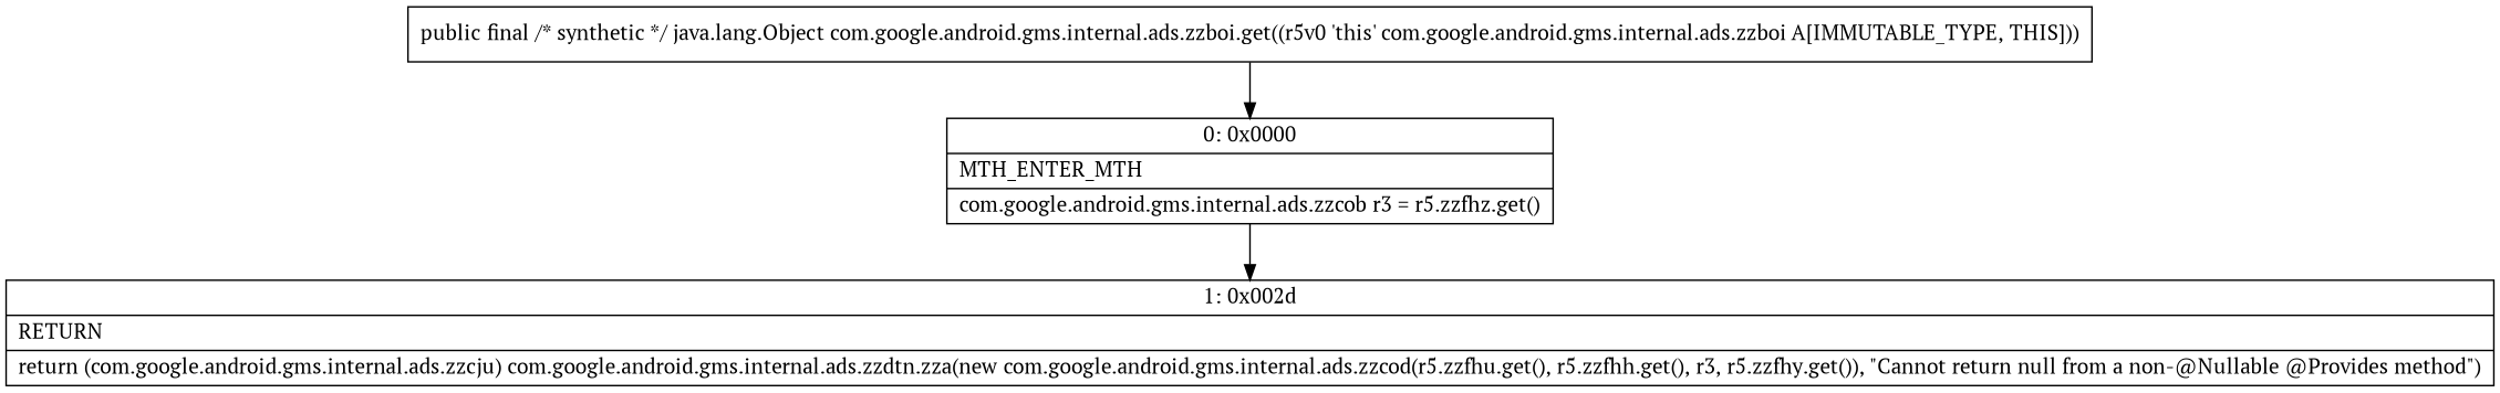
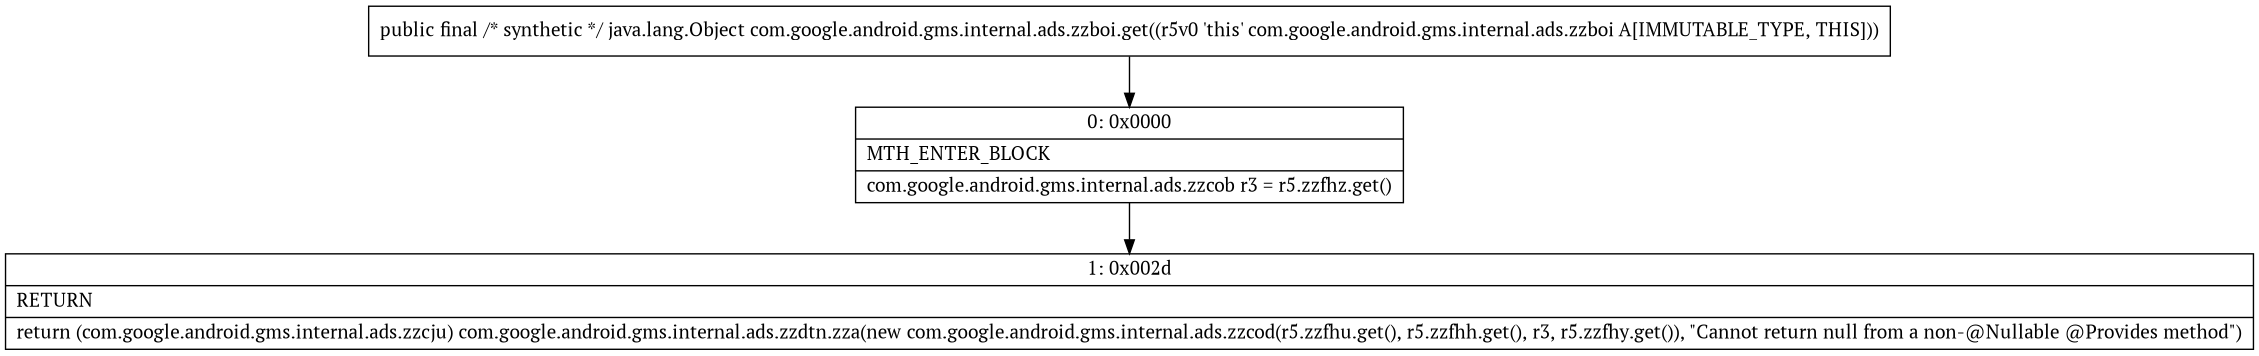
  digraph {
    fontname="PT Serif"
    node [shape=record fontname="PT Serif"]
    edge [fontname="PT Serif"]
-   n1 [label="{0\:\ 0x0000|MTH_ENTER_MTH\l|com.google.android.gms.internal.ads.zzcob r3 = r5.zzfhz.get()\l}"]
+   n1 [label="{0\:\ 0x0000|MTH_ENTER_BLOCK\l|com.google.android.gms.internal.ads.zzcob r3 = r5.zzfhz.get()\l}"]
    n2 [label="{1\:\ 0x002d|RETURN\l|return (com.google.android.gms.internal.ads.zzcju) com.google.android.gms.internal.ads.zzdtn.zza(new com.google.android.gms.internal.ads.zzcod(r5.zzfhu.get(), r5.zzfhh.get(), r3, r5.zzfhy.get()), \"Cannot return null from a non\-@Nullable @Provides method\")\l}"]
    n3 [label="{public final \/* synthetic *\/ java.lang.Object com.google.android.gms.internal.ads.zzboi.get((r5v0 'this' com.google.android.gms.internal.ads.zzboi A[IMMUTABLE_TYPE, THIS])) }"]
    n1 -> n2
    n3 -> n1
  }
